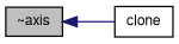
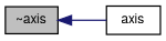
  digraph {
    rankdir=LR
    node [color=black fontname=FreeSans fontsize=10 shape=record]
    n1 [fillcolor=grey75 fontcolor=black height=0.2 label="~axis" style=filled width=0.4]
-   n2 [height=0.2 label=clone width=0.4]
+   n2 [height=0.2 label=axis width=0.4]
    n1 -> n2 [color=midnightblue dir=back fontname=FreeSans fontsize=10 labelfontname=FreeSans labelfontsize=10 style=solid]
  }
